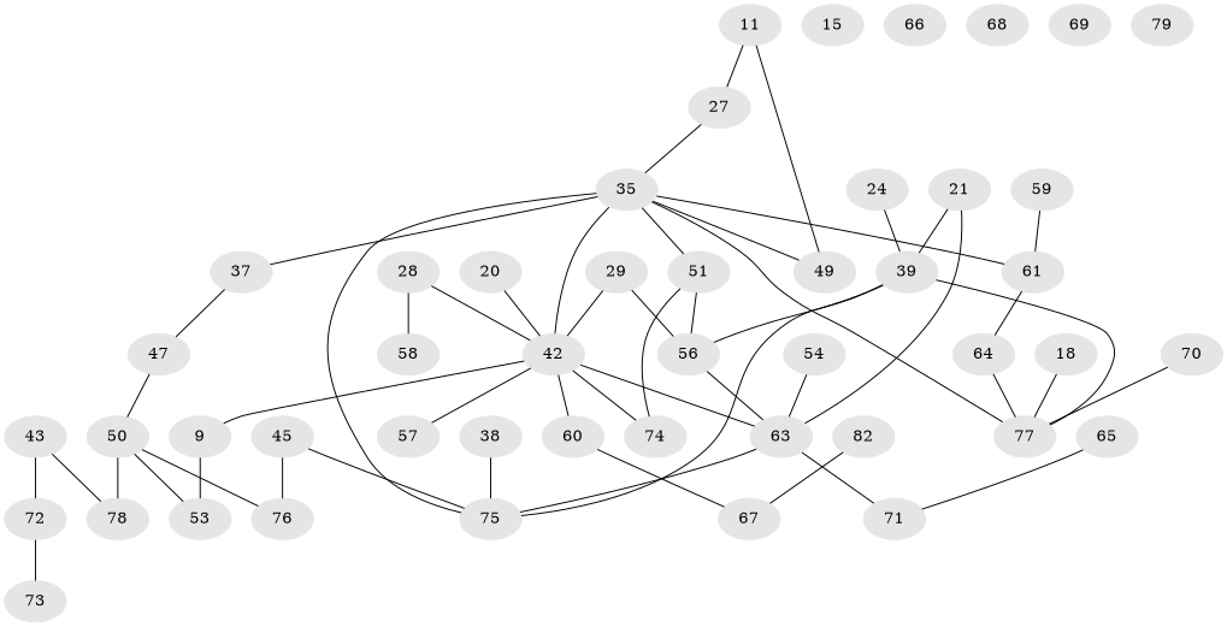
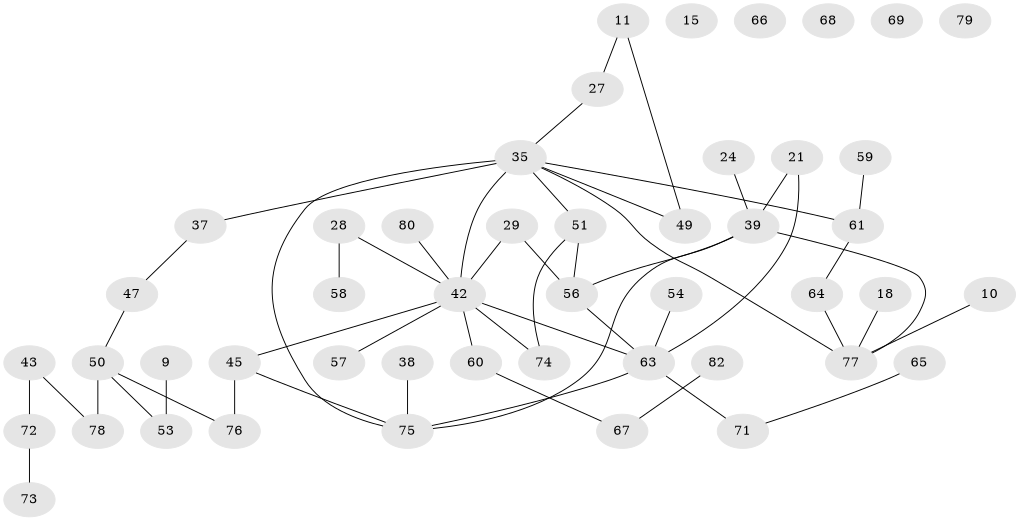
  graph {
    node [color=gray90 style=filled]
    9
    53
    11
    27
    49
    35 [super="+23+25"]
    15
    18
    77
    42 [super="+7+16"]
    63 [super="+46+22"]
    45 [super="+33"]
    57
    60 [super="+41"]
    74
-   20
+   20 [label=80]
    39 [super="+36"]
    56 [super="+8+55"]
    75 [super="+14+62"]
    21
    71
    24
    37
    51
    61 [super="+40"]
    28
    58
    29
    47
    64
    50 [super="+32+19+44"]
    38
    78
    76
    67 [super="+34+48"]
    72 [super="+26"]
    73
    43
    n39 [label=82]
    54
    59
    65
    66
    68
    69
-   70
+   70 [label=10]
    79
    9 -- 53
    11 -- 27
    11 -- 49
    27 -- 35
    35 -- 49
    35 -- 77
    35 -- 42 [weight=2]
    35 -- 75 [weight=2]
    35 -- 37
    35 -- 51
    35 -- 61
    18 -- 77
    42 -- 63 [weight=3]
-   42 -- 9 [weight=2]
+   42 -- 45 [weight=2]
    42 -- 57
    42 -- 60
    42 -- 74
    63 -- 75 [weight=2]
    63 -- 71
    45 -- 75
    45 -- 76
    60 -- 67
    20 -- 42
    39 -- 77
    39 -- 56 [weight=2]
    39 -- 75
    56 -- 63 [weight=2]
    21 -- 63
    21 -- 39
    24 -- 39
    37 -- 47
    51 -- 74
    51 -- 56
    61 -- 64
    28 -- 42
    28 -- 58
    29 -- 42 [weight=2]
    29 -- 56
    47 -- 50
    64 -- 77
    50 -- 53
    50 -- 78
    50 -- 76
    38 -- 75
    72 -- 73
    43 -- 78
    43 -- 72
    n39 -- 67
    54 -- 63
    59 -- 61
    65 -- 71
    70 -- 77
  }
